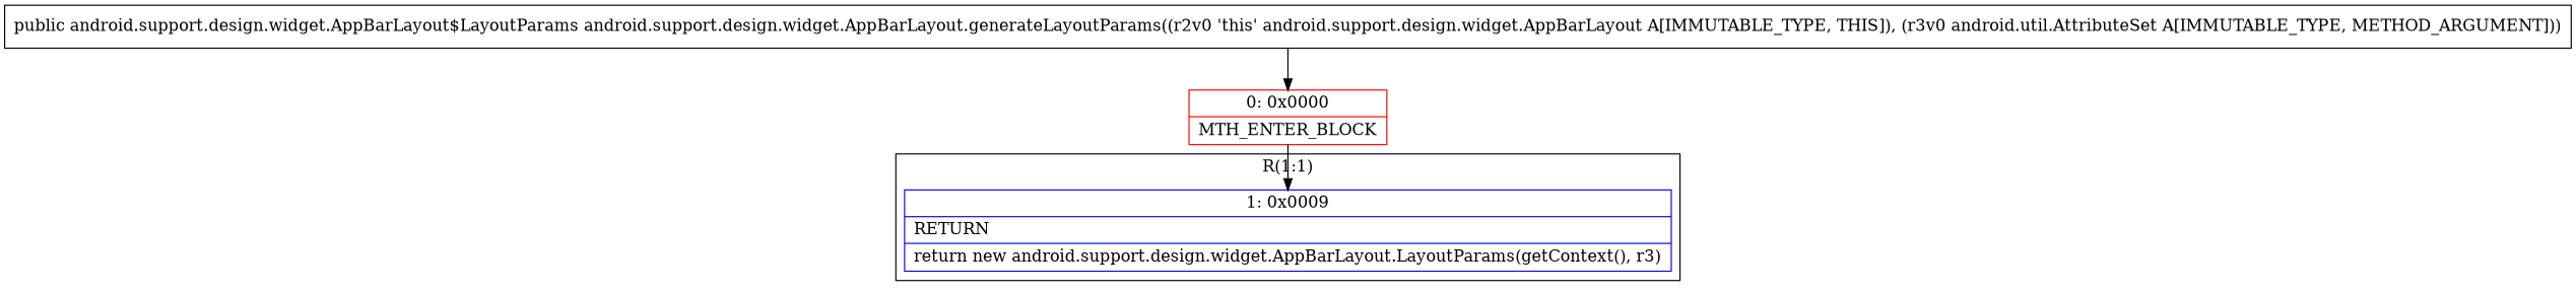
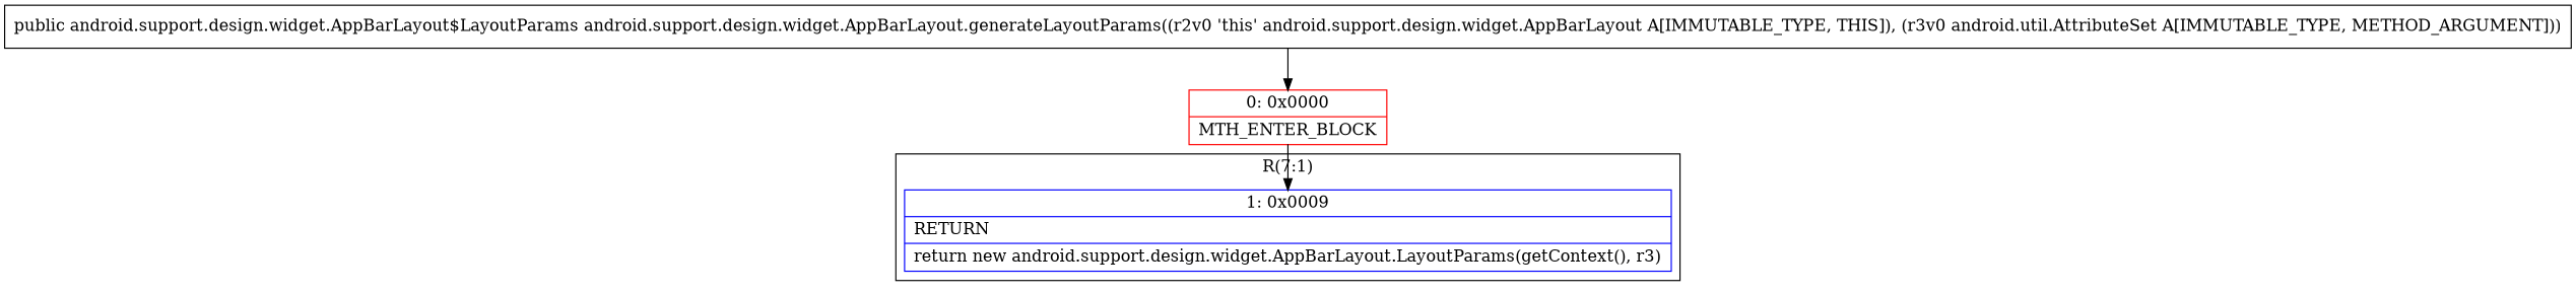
  digraph {
    node [shape=record]
    n1 [color=blue label="{1\:\ 0x0009|RETURN\l|return new android.support.design.widget.AppBarLayout.LayoutParams(getContext(), r3)\l}"]
    n2 [color=red label="{0\:\ 0x0000|MTH_ENTER_BLOCK\l}"]
    n3 [label="{public android.support.design.widget.AppBarLayout$LayoutParams android.support.design.widget.AppBarLayout.generateLayoutParams((r2v0 'this' android.support.design.widget.AppBarLayout A[IMMUTABLE_TYPE, THIS]), (r3v0 android.util.AttributeSet A[IMMUTABLE_TYPE, METHOD_ARGUMENT])) }"]
    subgraph cluster_1 {
-     label="R(1:1)"
+     label="R(7:1)"
      n1
    }
    n2 -> n1
    n3 -> n2
  }
